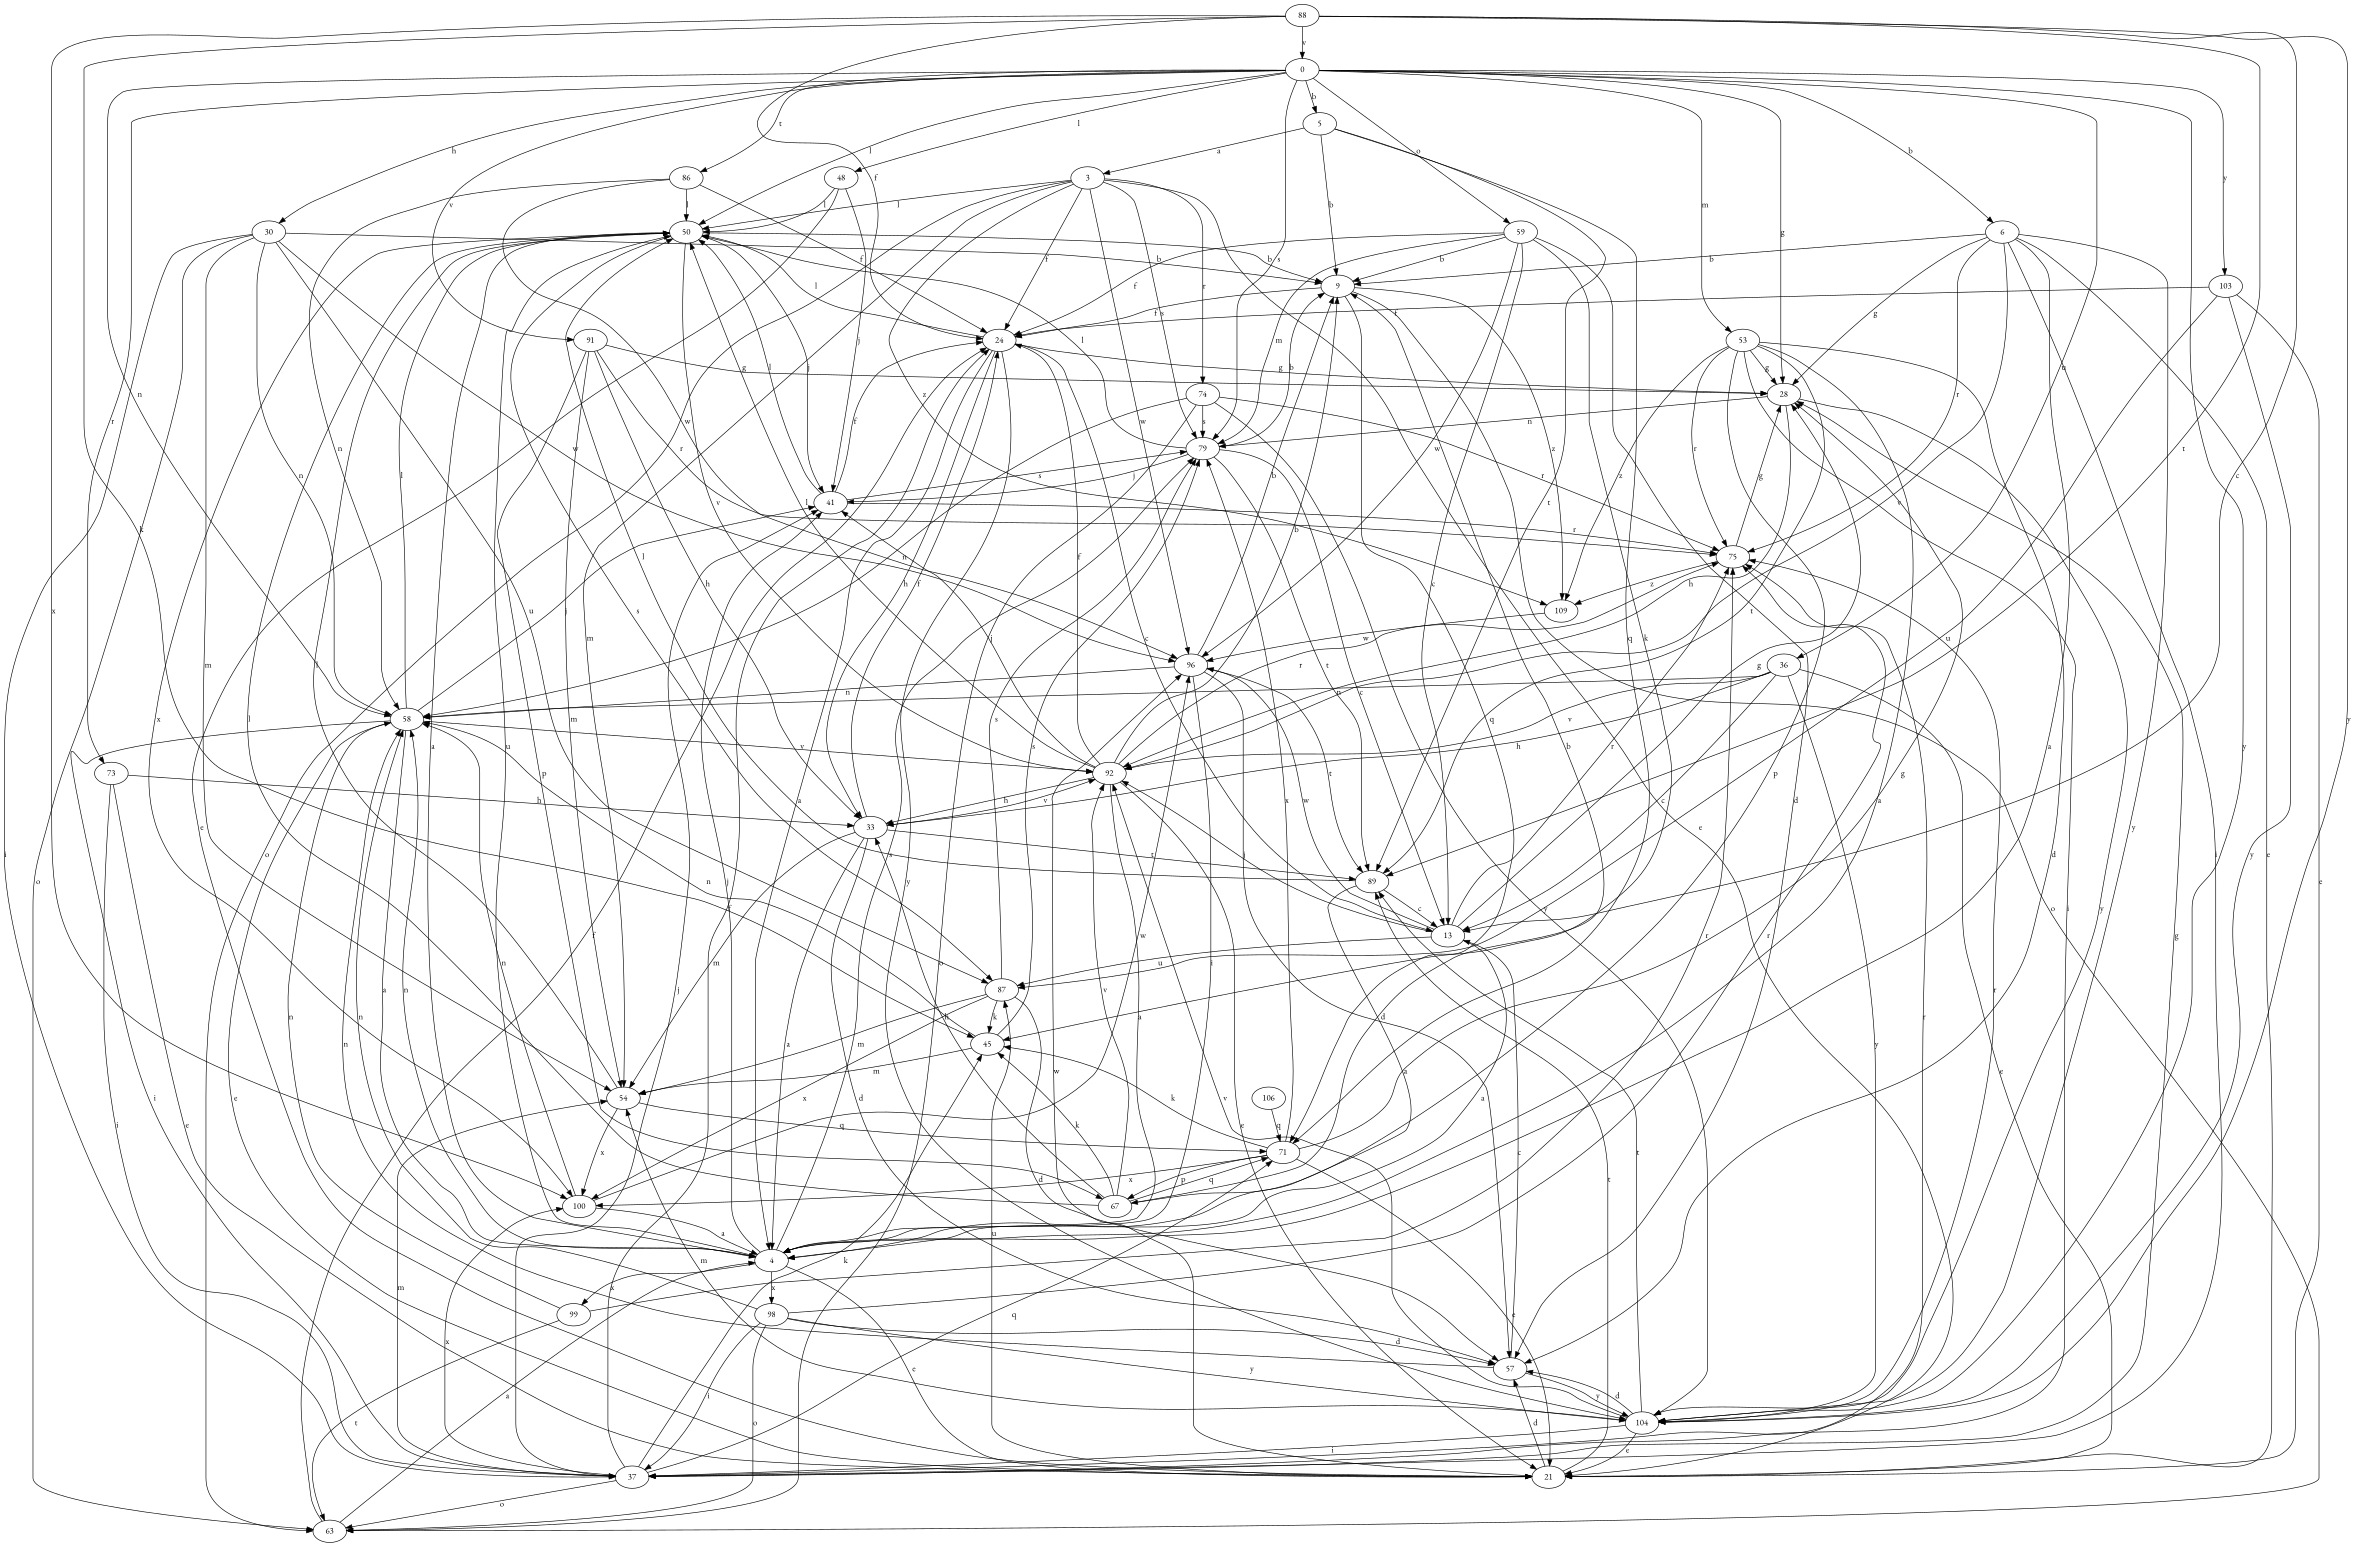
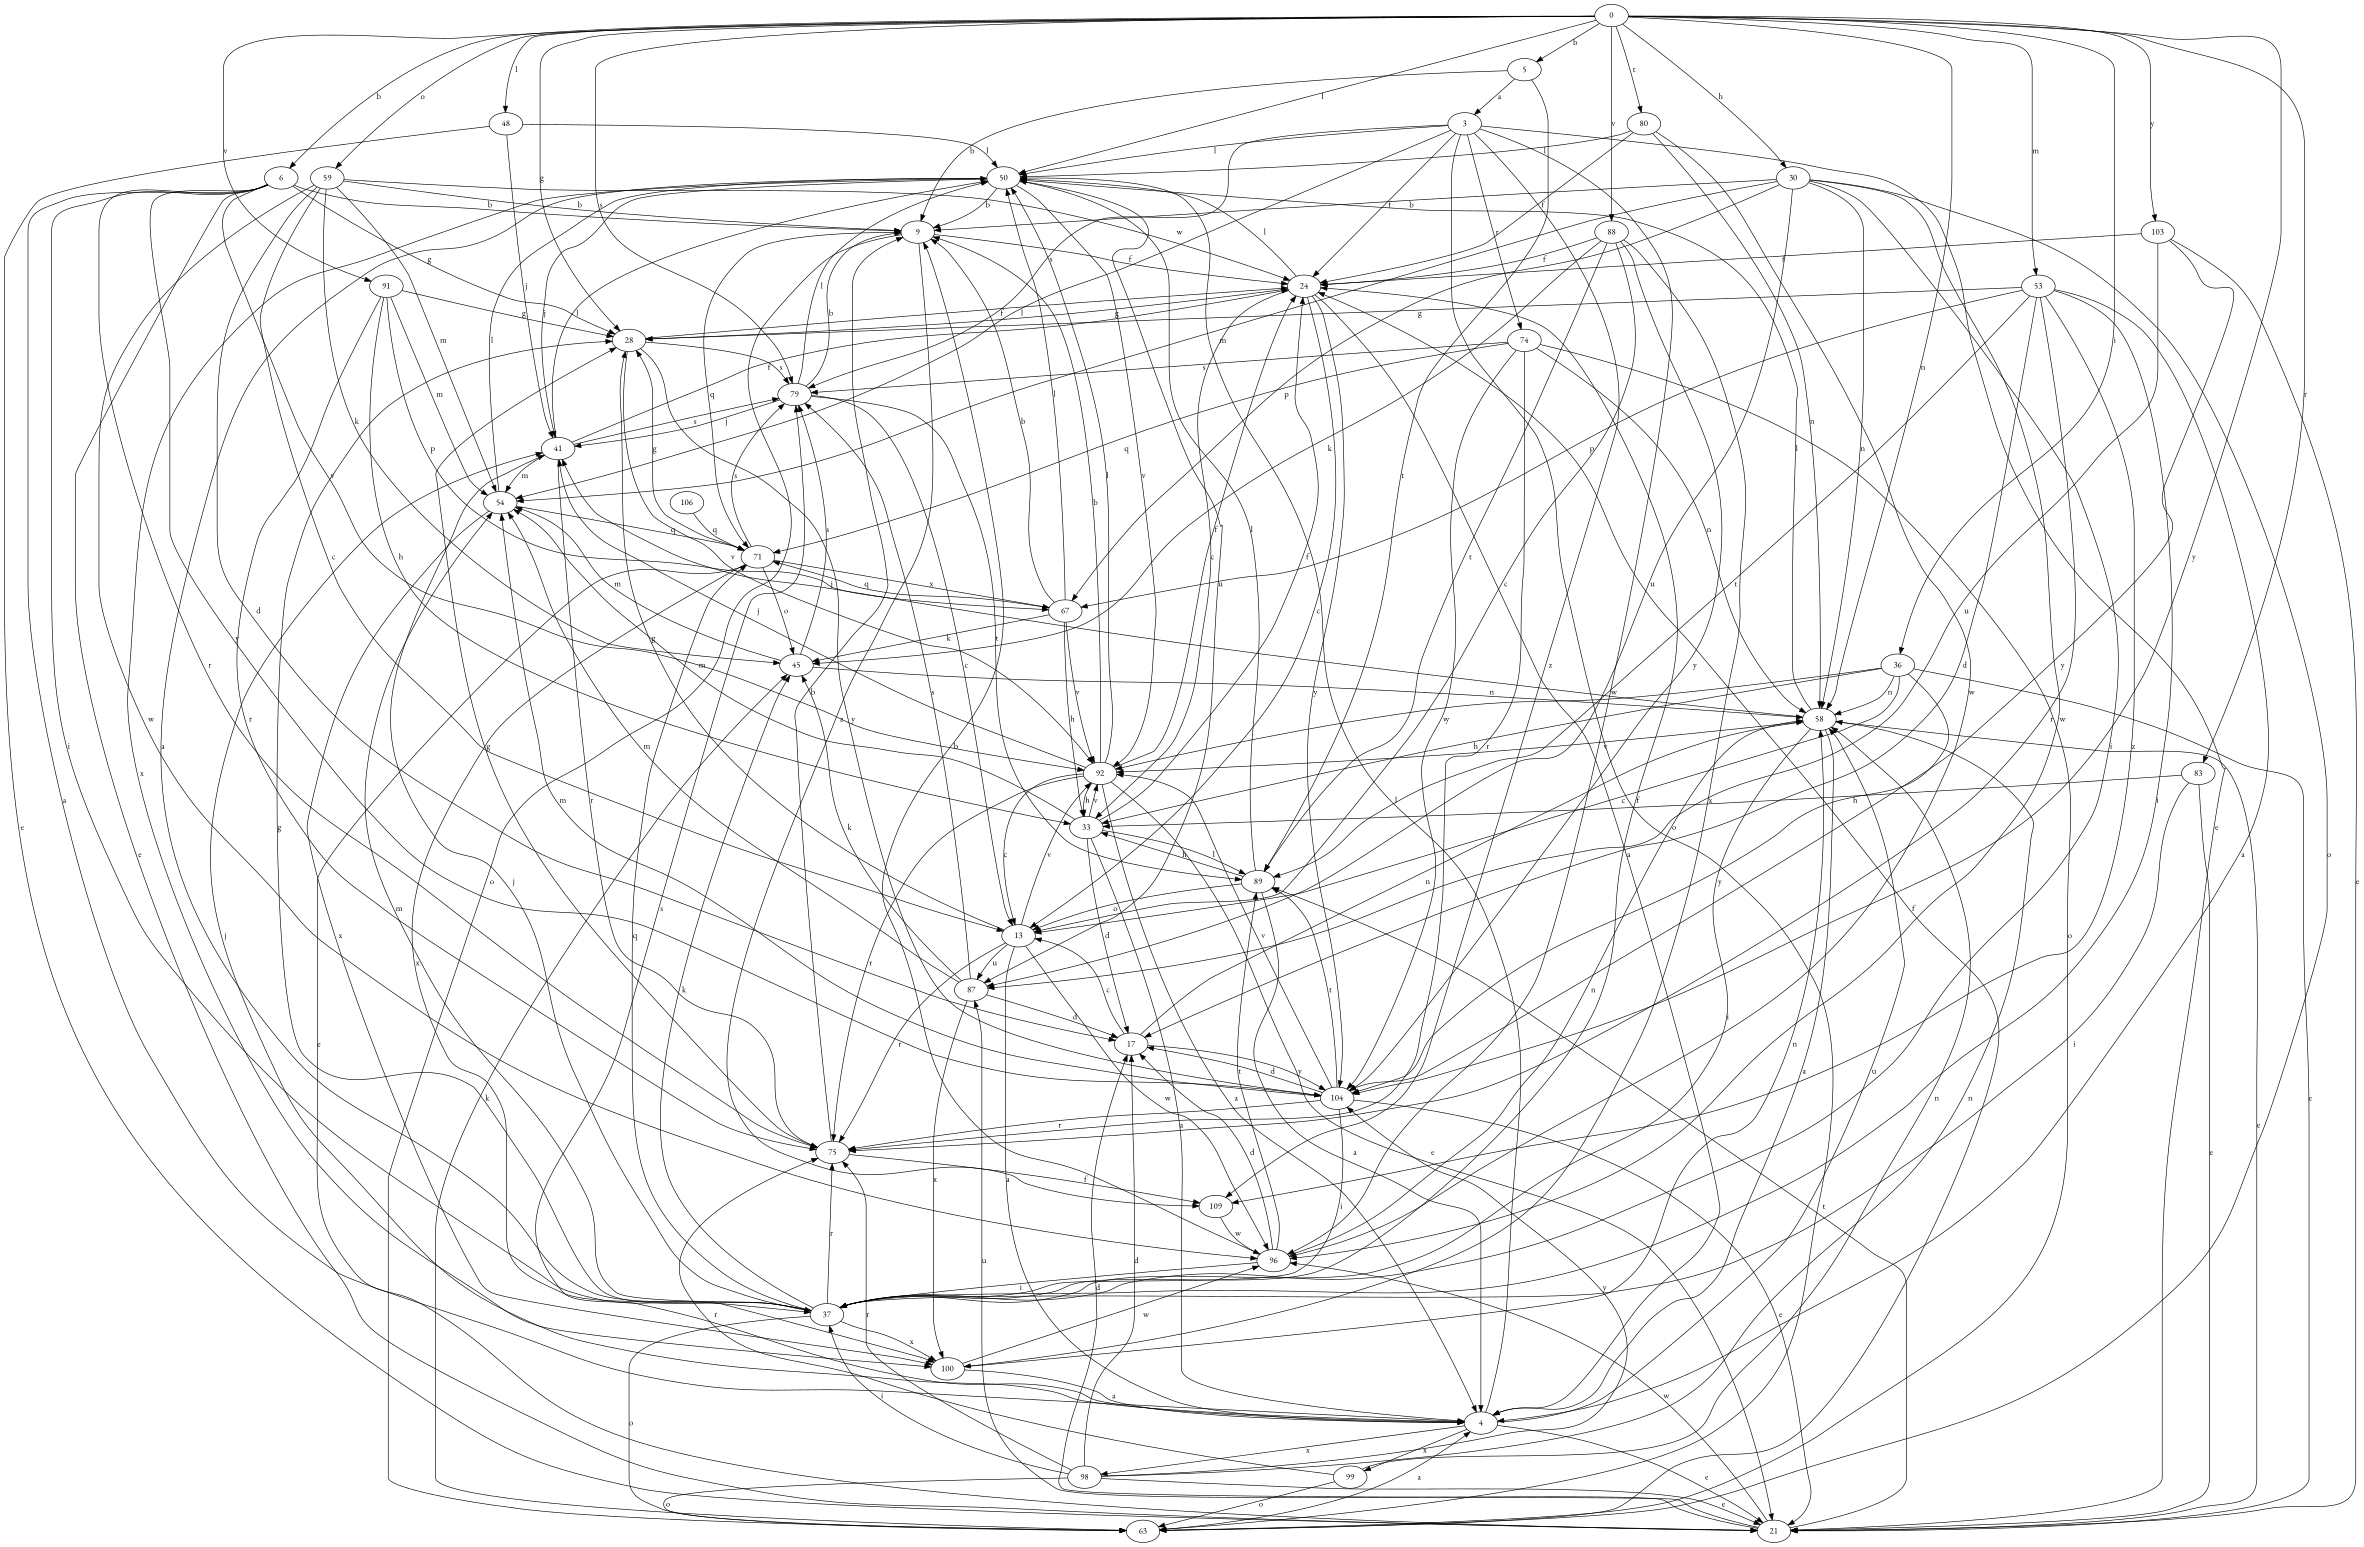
  strict digraph {
    fontname="EB Garamond"
    node [fontname="EB Garamond"]
    edge [fontname="EB Garamond"]
    0
    5
    6
    28
    30
    36
    48
    50
    53
    58
    59
-   73
+   73 [label=83]
    79
-   80 [label=86]
+   80
    88
    91
    103
    104
    3
    9
    n21 [label=89]
    21
    4
    37
    75
    92
    24
    54
    63
    96
    87
    67
    13
    33
    41
    100
    109
-   17 [label=57]
+   17
    45
    106
    71
    74
    98
    99
    0 -> 5 [label=b]
    0 -> 6 [label=b]
    0 -> 28 [label=g]
    0 -> 30 [label=h]
-   0 -> 36 [label=u]
+   0 -> 36 [label=i]
    0 -> 48 [label=l]
    0 -> 50 [label=l]
    0 -> 53 [label=m]
    0 -> 58 [label=n]
    0 -> 59 [label=o]
    0 -> 73 [label=r]
    0 -> 79 [label=s]
    0 -> 80 [label=t]
-   88 -> 0 [label=v]
+   0 -> 88 [label=v]
    0 -> 91 [label=v]
    0 -> 103 [label=y]
    0 -> 104 [label=y]
    5 -> 3 [label=a]
    5 -> 9 [label=b]
    5 -> n21 [label=t]
    6 -> 28 [label=g]
    6 -> 104 [label=y]
    6 -> 9 [label=b]
    6 -> 21 [label=e]
    6 -> 4 [label=a]
    6 -> 37 [label=i]
    6 -> 75 [label=r]
    6 -> 92 [label=v]
-   28 -> 79 [label=n]
+   28 -> 79 [label=s]
    28 -> 104 [label=y]
-   28 -> 92 [label=h]
+   28 -> 92 [label=v]
+   28 -> 24 [label=f]
    30 -> 58 [label=n]
    30 -> 9 [label=b]
    30 -> 37 [label=i]
    30 -> 54 [label=m]
    30 -> 63 [label=o]
    30 -> 96 [label=w]
    30 -> 87 [label=u]
+   30 -> 67 [label=p]
    36 -> 58 [label=n]
    36 -> 104 [label=y]
    36 -> 21 [label=e]
    36 -> 92 [label=v]
    36 -> 13 [label=c]
    36 -> 33 [label=h]
    48 -> 50 [label=l]
    48 -> 21 [label=e]
    48 -> 41 [label=j]
    50 -> 9 [label=b]
-   50 -> 4 [label=a]
+   50 -> 37 [label=a]
    50 -> 92 [label=v]
-   50 -> 87 [label=s]
+   50 -> 87 [label=u]
    50 -> 41 [label=j]
    50 -> 100 [label=x]
    53 -> 28 [label=g]
    53 -> n21 [label=t]
    53 -> 4 [label=a]
    53 -> 37 [label=i]
    53 -> 75 [label=r]
    53 -> 67 [label=p]
    53 -> 109 [label=z]
    53 -> 17 [label=d]
    58 -> 50 [label=l]
    58 -> 21 [label=e]
    58 -> 4 [label=a]
    58 -> 37 [label=i]
    58 -> 92 [label=v]
    58 -> 41 [label=j]
    59 -> 9 [label=b]
-   59 -> 24 [label=f]
-   59 -> 79 [label=m]
+   59 -> 24 [label=w]
+   59 -> 54 [label=m]
    59 -> 96 [label=w]
    59 -> 13 [label=c]
    59 -> 17 [label=d]
    59 -> 45 [label=k]
    73 -> 21 [label=e]
    73 -> 37 [label=i]
    73 -> 33 [label=h]
    79 -> 50 [label=l]
    79 -> 9 [label=b]
    79 -> n21 [label=t]
    79 -> 13 [label=c]
    79 -> 41 [label=j]
    80 -> 50 [label=l]
    80 -> 58 [label=n]
    80 -> 24 [label=f]
    80 -> 96 [label=w]
    88 -> 104 [label=y]
    88 -> n21 [label=t]
    88 -> 24 [label=f]
    88 -> 13 [label=c]
    88 -> 100 [label=x]
    88 -> 45 [label=k]
    91 -> 28 [label=g]
    91 -> 75 [label=r]
    91 -> 54 [label=m]
    91 -> 67 [label=p]
    91 -> 33 [label=h]
    103 -> 104 [label=y]
    103 -> 21 [label=e]
    103 -> 24 [label=f]
    103 -> 87 [label=u]
    104 -> n21 [label=t]
    104 -> 21 [label=e]
    104 -> 37 [label=i]
    104 -> 75 [label=r]
    104 -> 92 [label=v]
    104 -> 54 [label=m]
    104 -> 17 [label=d]
    3 -> 50 [label=l]
    3 -> 79 [label=s]
    3 -> 21 [label=e]
    3 -> 24 [label=f]
-   3 -> 54 [label=m]
+   3 -> 54 [label=l]
    3 -> 63 [label=o]
    3 -> 96 [label=w]
    3 -> 109 [label=z]
    3 -> 74 [label=r]
    9 -> 24 [label=f]
    9 -> 63 [label=o]
    9 -> 109 [label=z]
    9 -> 71 [label=q]
    n21 -> 50 [label=l]
    n21 -> 4 [label=a]
-   n21 -> 13 [label=c]
+   n21 -> 13 [label=o]
+   n21 -> 33 [label=h]
    21 -> n21 [label=t]
    21 -> 96 [label=w]
    21 -> 87 [label=u]
    21 -> 17 [label=d]
-   4 -> 50 [label=u]
-   4 -> 58 [label=n]
+   4 -> 50 [label=l]
+   4 -> 58 [label=u]
    4 -> 79 [label=s]
    4 -> 21 [label=e]
    4 -> 41 [label=j]
    4 -> 98 [label=x]
    4 -> 99 [label=x]
    37 -> 28 [label=g]
    37 -> 75 [label=r]
    37 -> 24 [label=f]
    37 -> 54 [label=m]
    37 -> 63 [label=o]
    37 -> 41 [label=j]
    37 -> 100 [label=x]
    37 -> 45 [label=k]
    37 -> 71 [label=q]
    75 -> 28 [label=g]
-   75 -> 109 [label=z]
+   75 -> 9 [label=b]
+   75 -> 109 [label=f]
    92 -> 50 [label=l]
    92 -> 9 [label=b]
    92 -> 21 [label=e]
    92 -> 4 [label=a]
    92 -> 75 [label=r]
    92 -> 24 [label=f]
+   92 -> 13 [label=c]
    92 -> 33 [label=h]
    92 -> 41 [label=j]
    24 -> 28 [label=g]
    24 -> 50 [label=l]
    24 -> 104 [label=y]
    24 -> 4 [label=a]
    24 -> 13 [label=c]
-   24 -> 33 [label=h]
+   24 -> 33 [label=c]
    54 -> 50 [label=l]
    54 -> 100 [label=x]
    54 -> 71 [label=q]
    63 -> 4 [label=a]
    63 -> 24 [label=f]
+   63 -> 45 [label=k]
    96 -> 58 [label=n]
    96 -> 9 [label=b]
    96 -> n21 [label=t]
-   96 -> 4 [label=i]
+   96 -> 37 [label=i]
    96 -> 17 [label=d]
    87 -> 79 [label=s]
    87 -> 54 [label=m]
    87 -> 100 [label=x]
    87 -> 17 [label=d]
    87 -> 45 [label=k]
    67 -> 50 [label=l]
    67 -> 9 [label=b]
    67 -> 92 [label=v]
    67 -> 33 [label=h]
    67 -> 45 [label=k]
    67 -> 71 [label=q]
    13 -> 28 [label=g]
    13 -> 4 [label=a]
    13 -> 75 [label=r]
-   13 -> 92 [label=j]
+   13 -> 92 [label=v]
    13 -> 96 [label=w]
    13 -> 87 [label=u]
-   33 -> n21 [label=t]
+   33 -> n21 [label=l]
    33 -> 4 [label=a]
    33 -> 92 [label=v]
    33 -> 24 [label=f]
    33 -> 54 [label=m]
    33 -> 17 [label=d]
    41 -> 50 [label=l]
    41 -> 79 [label=s]
    41 -> 75 [label=r]
    41 -> 24 [label=f]
+   41 -> 54 [label=m]
    100 -> 58 [label=n]
    100 -> 4 [label=a]
    100 -> 96 [label=w]
    109 -> 96 [label=w]
    17 -> 58 [label=n]
    17 -> 104 [label=y]
    17 -> 13 [label=c]
    45 -> 58 [label=n]
    45 -> 79 [label=s]
    45 -> 54 [label=m]
    106 -> 71 [label=q]
    71 -> 28 [label=g]
-   71 -> 79 [label=x]
+   71 -> 79 [label=s]
    71 -> 21 [label=e]
-   71 -> 67 [label=p]
+   71 -> 67 [label=x]
    71 -> 100 [label=x]
-   71 -> 45 [label=k]
+   71 -> 45 [label=o]
    74 -> 58 [label=n]
    74 -> 79 [label=s]
    74 -> 104 [label=y]
    74 -> 75 [label=r]
    74 -> 63 [label=o]
-   5 -> 71 [label=q]
+   74 -> 71 [label=q]
    98 -> 58 [label=n]
    98 -> 104 [label=y]
+   98 -> 21 [label=e]
    98 -> 37 [label=i]
    98 -> 75 [label=r]
    98 -> 63 [label=o]
    98 -> 17 [label=d]
    99 -> 58 [label=n]
    99 -> 75 [label=r]
-   99 -> 63 [label=t]
+   99 -> 63 [label=o]
  }
